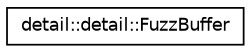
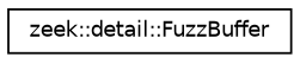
  digraph {
    rankdir=LR
-   n1 [color=black fillcolor=white fontname=Helvetica fontsize=10 height=0.2 label="detail::detail::FuzzBuffer" shape=record style=filled width=0.4]
+   n1 [color=black fillcolor=white fontname=Helvetica fontsize=10 height=0.2 label="zeek::detail::FuzzBuffer" shape=record style=filled width=0.4]
  }
